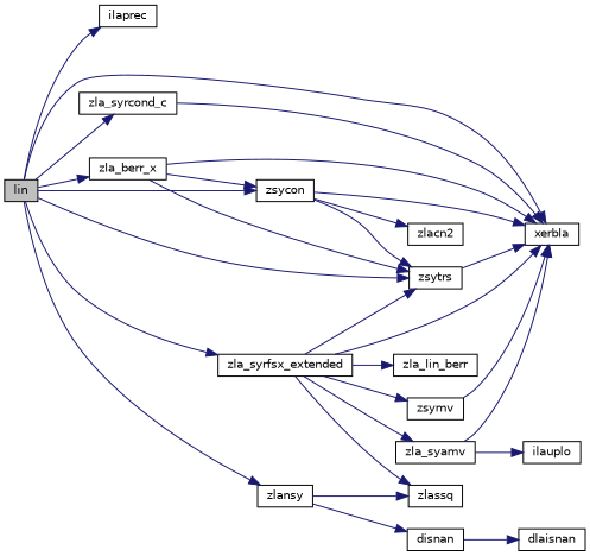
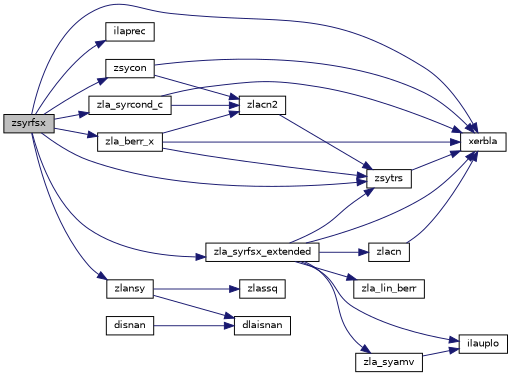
  digraph {
    rankdir=LR
    node [color=black fillcolor=white fontname=Helvetica fontsize=10 shape=record style=filled]
    edge [color=midnightblue fontname=Helvetica fontsize=10 labelfontname=Helvetica labelfontsize=10 style=solid]
-   n1 [fillcolor=grey75 fontcolor=black height=0.2 label=lin width=0.4]
+   n1 [fillcolor=grey75 fontcolor=black height=0.2 label=zsyrfsx width=0.4]
    n2 [height=0.2 label=ilaprec width=0.4]
    n3 [height=0.2 label=xerbla width=0.4]
    n4 [height=0.2 label=zla_syrcond_c width=0.4]
    n5 [height=0.2 label=zla_berr_x width=0.4]
    n6 [height=0.2 label=zla_syrfsx_extended width=0.4]
    n7 [height=0.2 label=zlansy width=0.4]
    n8 [height=0.2 label=zsycon width=0.4]
    n9 [height=0.2 label=zsytrs width=0.4]
    n10 [height=0.2 label=zlacn2 width=0.4]
    n11 [height=0.2 label=ilauplo width=0.4]
    n12 [height=0.2 label=zla_lin_berr width=0.4]
    n13 [height=0.2 label=zla_syamv width=0.4]
-   n14 [height=0.2 label=zsymv width=0.4]
+   n14 [height=0.2 label=zlacn width=0.4]
    n15 [height=0.2 label=disnan width=0.4]
    n16 [height=0.2 label=zlassq width=0.4]
    n17 [height=0.2 label=dlaisnan width=0.4]
    n1 -> n2
    n1 -> n3
    n1 -> n4
    n1 -> n5
    n1 -> n6
    n1 -> n7
    n1 -> n8
    n1 -> n9
    n4 -> n3
+   n4 -> n10
    n5 -> n3
    n5 -> n9
-   n5 -> n8
+   n5 -> n10
    n6 -> n3
    n6 -> n9
-   n6 -> n16
+   n6 -> n11
    n6 -> n12
    n6 -> n13
    n6 -> n14
-   n7 -> n15
+   n7 -> n17
    n7 -> n16
    n8 -> n3
-   n8 -> n9
+   n10 -> n9
    n8 -> n10
    n9 -> n3
-   n13 -> n3
    n13 -> n11
    n14 -> n3
    n15 -> n17
  }
